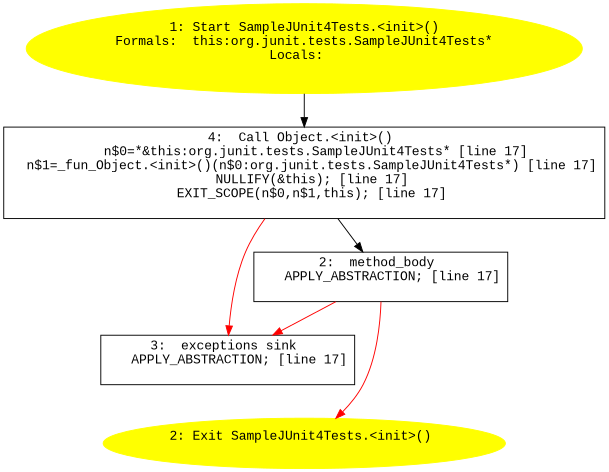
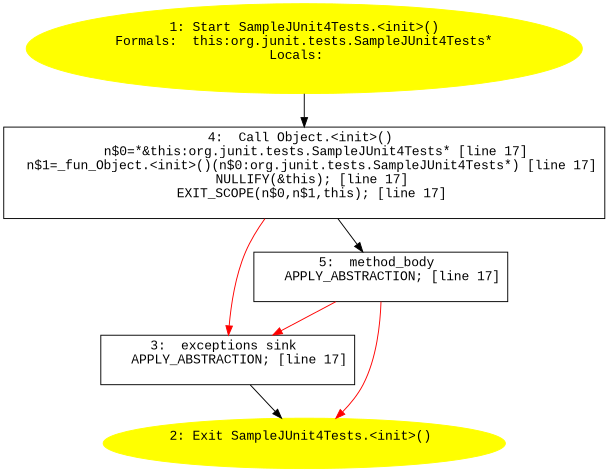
  digraph {
    fontname="Liberation Mono"
    node [fontname="Liberation Mono" shape=box]
    edge [fontname="Liberation Mono"]
    n1 [color=yellow label="1: Start SampleJUnit4Tests.<init>()\nFormals:  this:org.junit.tests.SampleJUnit4Tests*\nLocals:  \n  " style=filled shape=""]
    n2 [label="4:  Call Object.<init>() \n   n$0=*&this:org.junit.tests.SampleJUnit4Tests* [line 17]\n  n$1=_fun_Object.<init>()(n$0:org.junit.tests.SampleJUnit4Tests*) [line 17]\n  NULLIFY(&this); [line 17]\n  EXIT_SCOPE(n$0,n$1,this); [line 17]\n "]
    n3 [label="3:  exceptions sink \n   APPLY_ABSTRACTION; [line 17]\n "]
-   n4 [label="2:  method_body \n   APPLY_ABSTRACTION; [line 17]\n "]
+   n4 [label="5:  method_body \n   APPLY_ABSTRACTION; [line 17]\n "]
    n5 [color=yellow label="2: Exit SampleJUnit4Tests.<init>() \n  " style=filled shape=""]
    n1 -> n2
    n2 -> n3 [color=red]
    n2 -> n4
+   n3 -> n5
    n4 -> n3 [color=red]
    n4 -> n5 [color=red]
  }
